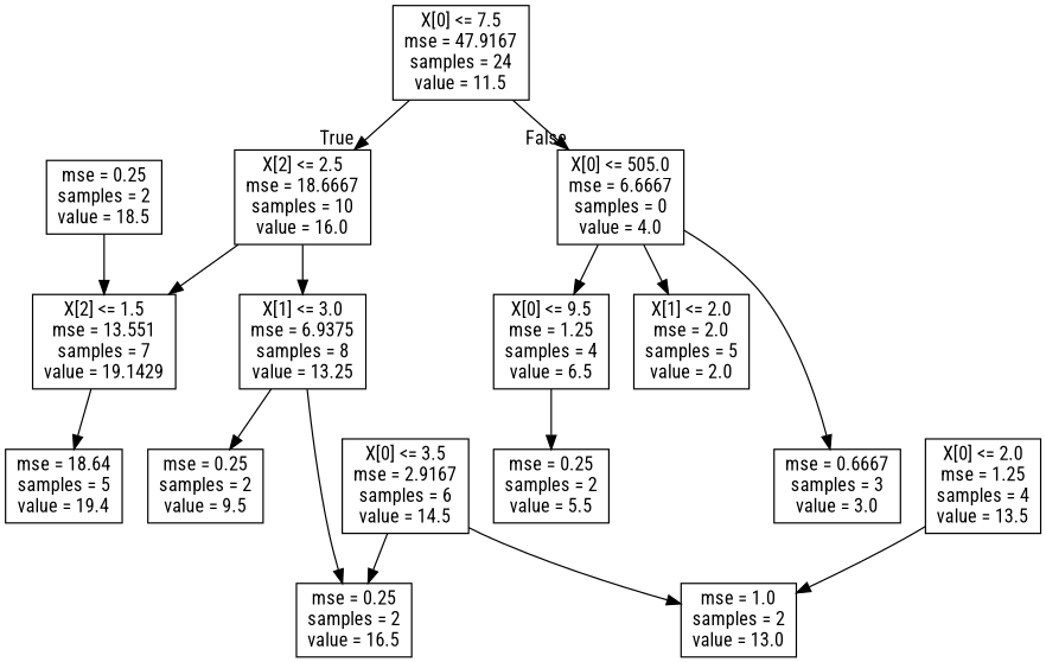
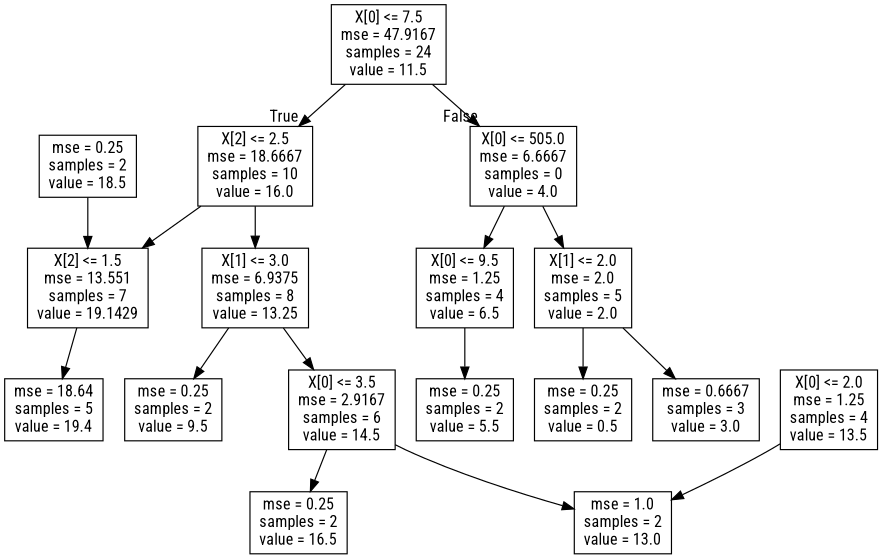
  digraph {
    fontname="Roboto Condensed"
    node [fontname="Roboto Condensed" shape=box]
    edge [fontname="Roboto Condensed"]
    n1 [label="X[0] <= 7.5\nmse = 47.9167\nsamples = 24\nvalue = 11.5"]
    n2 [label="X[2] <= 2.5\nmse = 18.6667\nsamples = 10\nvalue = 16.0"]
    n3 [label="X[0] <= 505.0\nmse = 6.6667\nsamples = 0\nvalue = 4.0"]
    n4 [label="X[2] <= 1.5\nmse = 13.551\nsamples = 7\nvalue = 19.1429"]
    n5 [label="X[1] <= 3.0\nmse = 6.9375\nsamples = 8\nvalue = 13.25"]
    n6 [label="X[0] <= 9.5\nmse = 1.25\nsamples = 4\nvalue = 6.5"]
    n7 [label="X[1] <= 2.0\nmse = 2.0\nsamples = 5\nvalue = 2.0"]
    n8 [label="mse = 18.64\nsamples = 5\nvalue = 19.4"]
    n9 [label="mse = 0.25\nsamples = 2\nvalue = 9.5"]
    n10 [label="X[0] <= 3.5\nmse = 2.9167\nsamples = 6\nvalue = 14.5"]
    n11 [label="mse = 0.25\nsamples = 2\nvalue = 18.5"]
    n12 [label="mse = 0.25\nsamples = 2\nvalue = 16.5"]
    n13 [label="mse = 1.0\nsamples = 2\nvalue = 13.0"]
    n14 [label="X[0] <= 2.0\nmse = 1.25\nsamples = 4\nvalue = 13.5"]
    n15 [label="mse = 0.25\nsamples = 2\nvalue = 5.5"]
+   n16 [label="mse = 0.25\nsamples = 2\nvalue = 0.5"]
    n17 [label="mse = 0.6667\nsamples = 3\nvalue = 3.0"]
    n1 -> n2 [headlabel=True labelangle=45 labeldistance=2.5]
    n1 -> n3 [headlabel=False labelangle=-45 labeldistance=2.5]
    n2 -> n4
    n2 -> n5
    n3 -> n6
    n3 -> n7
    n4 -> n8
    n5 -> n9
-   n5 -> n12
+   n5 -> n10
    n6 -> n15
-   n3 -> n17
+   n7 -> n16
+   n7 -> n17
    n10 -> n12
    n10 -> n13
    n11 -> n4
    n14 -> n13
  }
